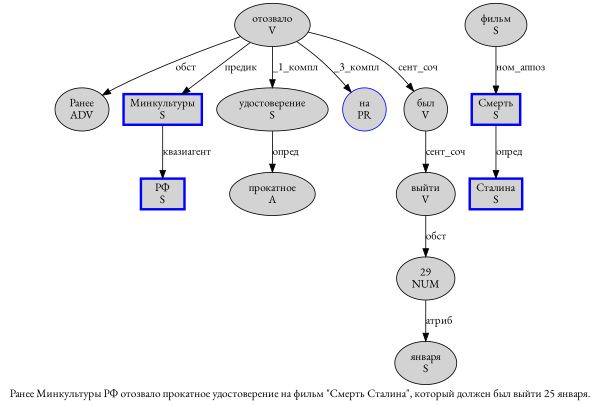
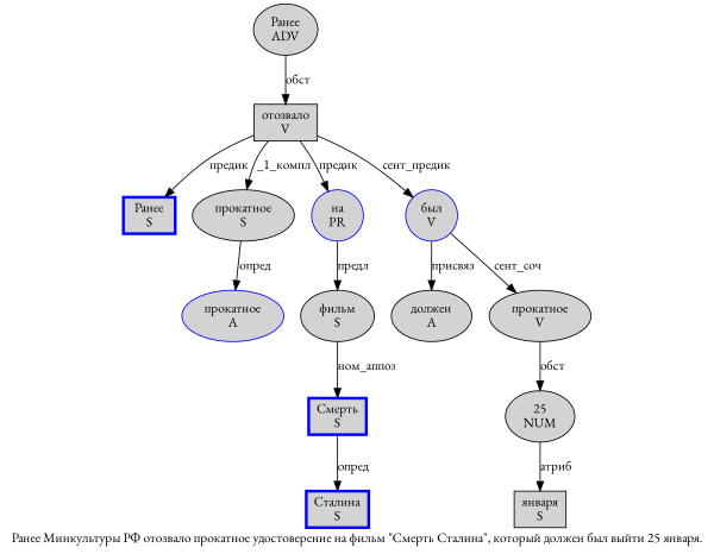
  digraph {
    fontname="EB Garamond"
    label="Ранее Минкультуры РФ отозвало прокатное удостоверение на фильм \"Смерть Сталина\", который должен был выйти 25 января."
    node [fillcolor=lightgray fontname="EB Garamond" penwidth=1 shape=ellipse style=filled]
    edge [fontname="EB Garamond"]
    n1 [label="Ранее\nADV"]
-   n2 [color=blue label="Минкультуры\nS" penwidth=3 shape=box]
-   n3 [color=blue label="РФ\nS" penwidth=3 shape=box]
-   n4 [label="отозвало\nV"]
-   n5 [label="удостоверение\nS"]
+   n2 [color=blue label="Ранее\nS" penwidth=3 shape=box]
+   n4 [label="отозвало\nV" shape=box]
+   n5 [label="прокатное\nS"]
    n6 [color=blue label="на\nPR"]
-   n7 [label="был\nV"]
-   n8 [label="прокатное\nA"]
+   n7 [label="был\nV" color=blue]
+   n8 [label="прокатное\nA" color=blue]
    n9 [label="фильм\nS"]
-   n11 [label="выйти\nV"]
+   n10 [label="должен\nA"]
+   n11 [label="прокатное\nV"]
    n12 [color=blue label="Смерть\nS" penwidth=3 shape=box]
    n13 [color=blue label="Сталина\nS" penwidth=3 shape=box]
-   n14 [label="29\nNUM"]
-   n15 [label="января\nS"]
-   n2 -> n3 [label="квазиагент"]
-   n4 -> n1 [label="обст"]
+   n14 [label="25\nNUM"]
+   n15 [label="января\nS" shape=box]
+   n1 -> n4 [label="обст"]
    n4 -> n2 [label="предик"]
    n4 -> n5 [label="_1_компл"]
-   n4 -> n6 [label="_3_компл"]
-   n4 -> n7 [label="сент_соч"]
+   n4 -> n6 [label="предик"]
+   n4 -> n7 [label="сент_предик"]
    n5 -> n8 [label="опред"]
+   n6 -> n9 [label="предл"]
+   n7 -> n10 [label="присвяз"]
    n7 -> n11 [label="сент_соч"]
    n9 -> n12 [label="ном_аппоз"]
    n11 -> n14 [label="обст"]
    n12 -> n13 [label="опред"]
    n14 -> n15 [label="атриб"]
  }
